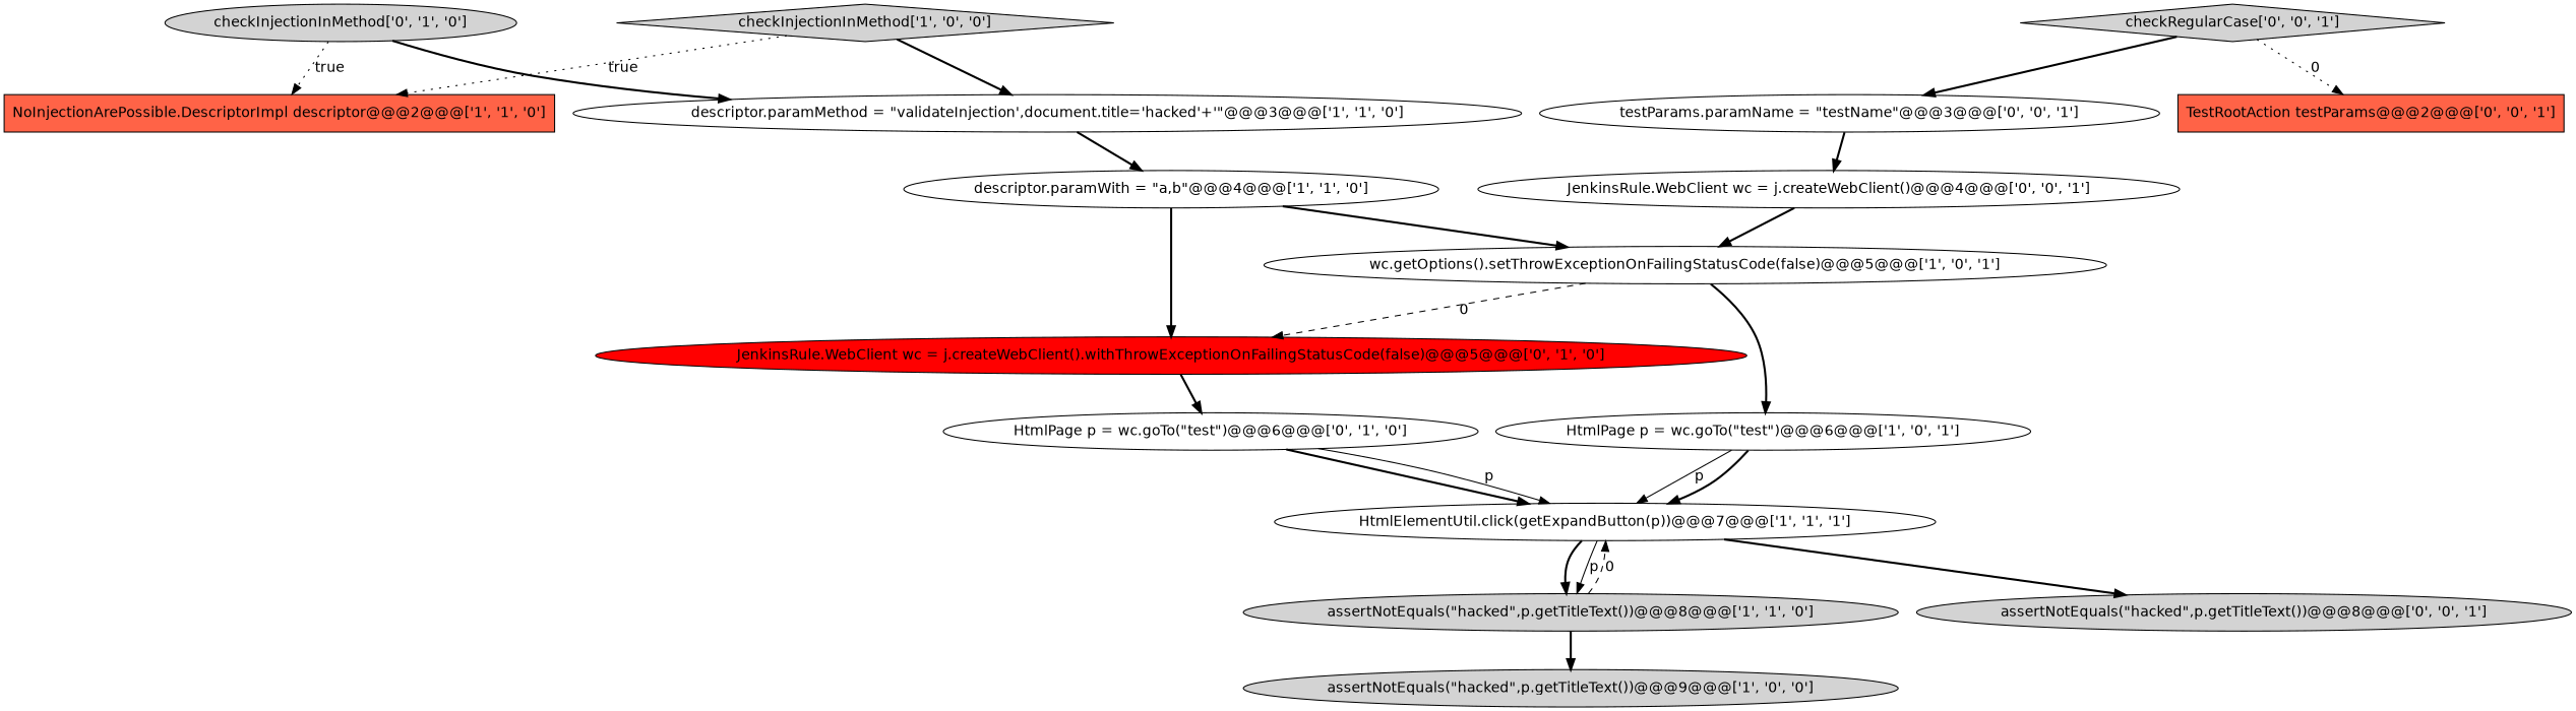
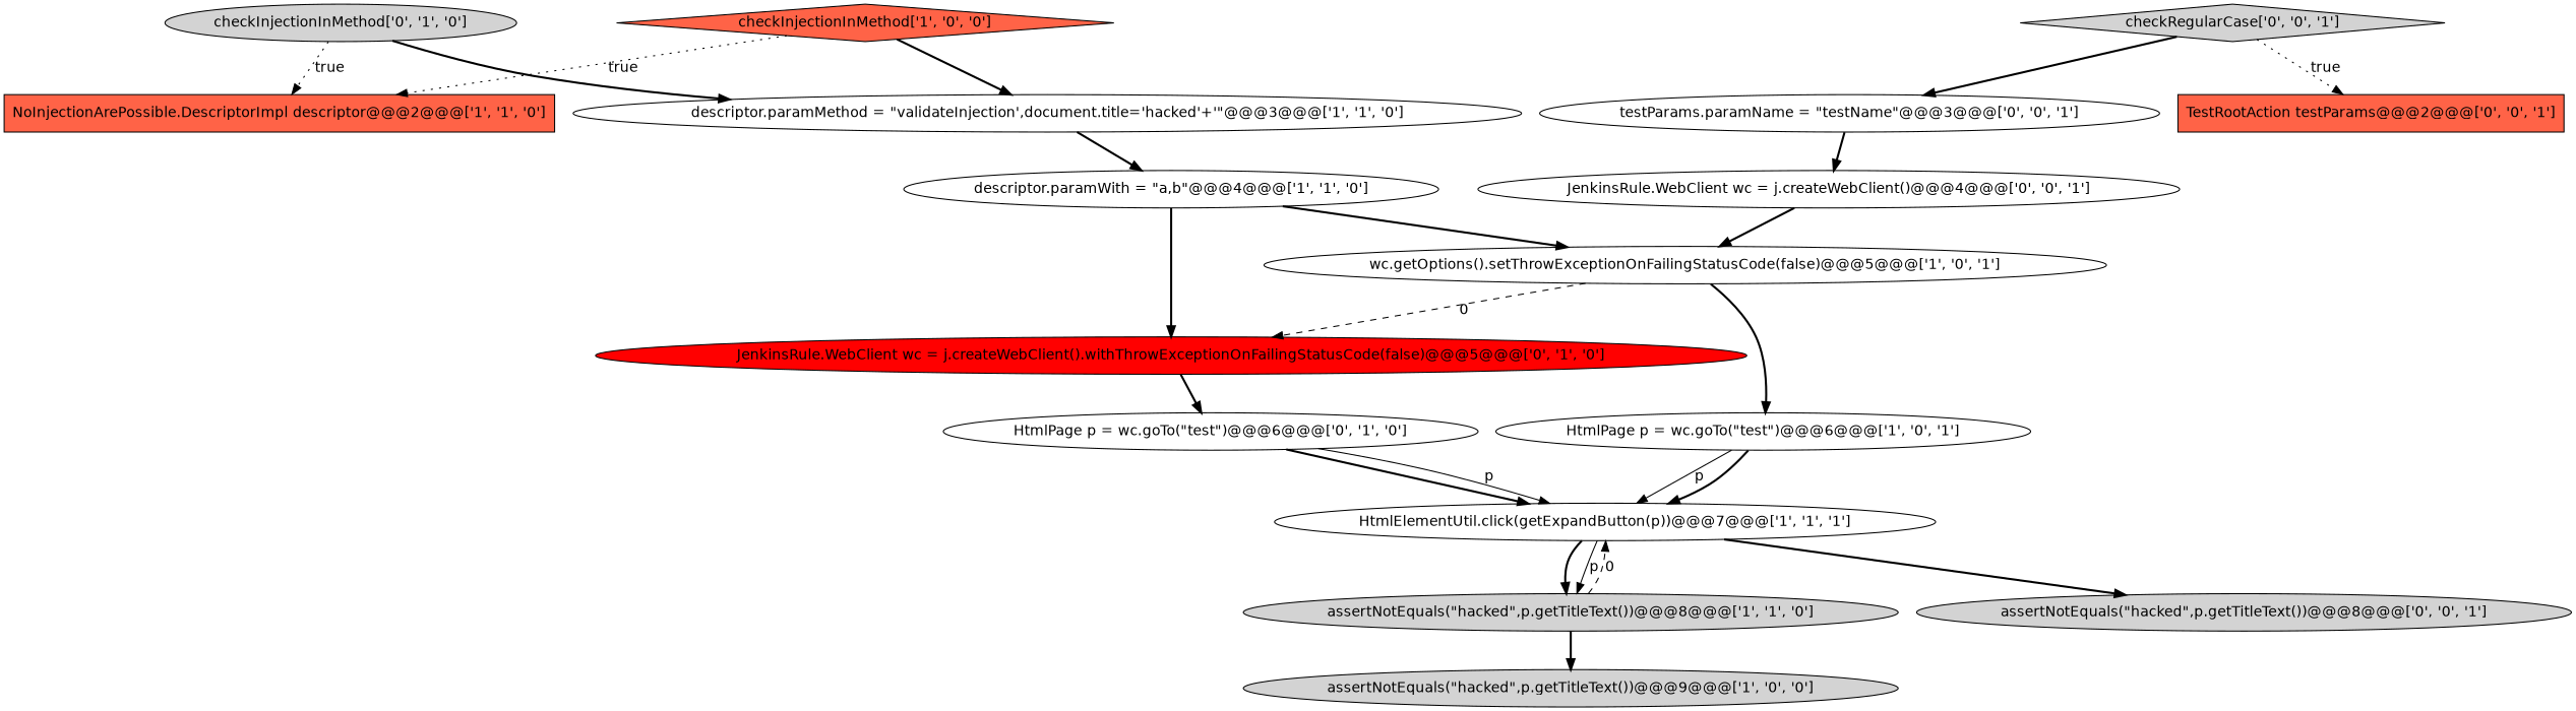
  digraph {
    fontname="DejaVu Sans"
    node [fillcolor=white fontname="DejaVu Sans" shape=ellipse style=filled]
    edge [fontname="DejaVu Sans" style=bold]
    n1 [label="HtmlPage p = wc.goTo(\"test\")@@@6@@@['0', '1', '0']"]
    n2 [label="HtmlElementUtil.click(getExpandButton(p))@@@7@@@['1', '1', '1']"]
    n3 [fillcolor=lightgray label="assertNotEquals(\"hacked\",p.getTitleText())@@@8@@@['1', '1', '0']"]
    n4 [fillcolor=lightgray label="assertNotEquals(\"hacked\",p.getTitleText())@@@8@@@['0', '0', '1']"]
    n5 [label="descriptor.paramMethod = \"validateInjection',document.title='hacked'+'\"@@@3@@@['1', '1', '0']"]
    n6 [label="descriptor.paramWith = \"a,b\"@@@4@@@['1', '1', '0']"]
    n7 [label="wc.getOptions().setThrowExceptionOnFailingStatusCode(false)@@@5@@@['1', '0', '1']"]
    n8 [fillcolor=red label="JenkinsRule.WebClient wc = j.createWebClient().withThrowExceptionOnFailingStatusCode(false)@@@5@@@['0', '1', '0']"]
    n9 [fillcolor=lightgray label="checkRegularCase['0', '0', '1']" shape=diamond]
    n10 [fillcolor=tomato label="TestRootAction testParams@@@2@@@['0', '0', '1']" shape=box]
    n11 [label="testParams.paramName = \"testName\"@@@3@@@['0', '0', '1']"]
    n12 [label="JenkinsRule.WebClient wc = j.createWebClient()@@@4@@@['0', '0', '1']"]
    n13 [fillcolor=lightgray label="assertNotEquals(\"hacked\",p.getTitleText())@@@9@@@['1', '0', '0']"]
    n14 [label="HtmlPage p = wc.goTo(\"test\")@@@6@@@['1', '0', '1']"]
    n15 [fillcolor=tomato label="NoInjectionArePossible.DescriptorImpl descriptor@@@2@@@['1', '1', '0']" shape=box]
-   n16 [fillcolor=lightgray label="checkInjectionInMethod['1', '0', '0']" shape=diamond]
+   n16 [fillcolor=tomato label="checkInjectionInMethod['1', '0', '0']" shape=diamond]
    n17 [fillcolor=lightgray label="checkInjectionInMethod['0', '1', '0']"]
    n1 -> n2
    n1 -> n2 [label=p style=solid]
    n2 -> n3
    n2 -> n3 [label=p style=solid]
    n2 -> n4
    n3 -> n2 [label=0 style=dashed]
    n3 -> n13
    n5 -> n6
    n6 -> n7
    n6 -> n8
    n7 -> n8 [label=0 style=dashed]
    n7 -> n14
    n8 -> n1
-   n9 -> n10 [label=0 style=dotted]
+   n9 -> n10 [label=true style=dotted]
    n9 -> n11
    n11 -> n12
    n12 -> n7
    n14 -> n2 [label=p style=solid]
    n14 -> n2
    n16 -> n5
    n16 -> n15 [label=true style=dotted]
    n17 -> n5
    n17 -> n15 [label=true style=dotted]
  }
